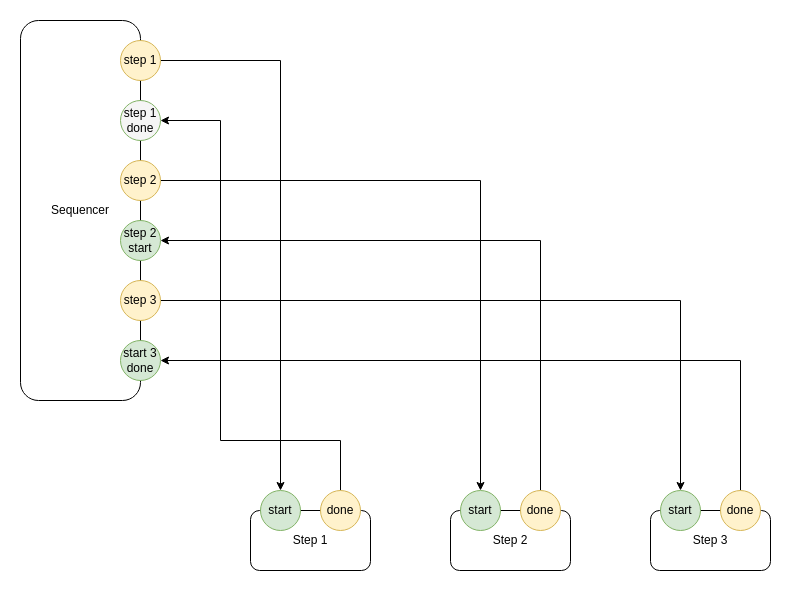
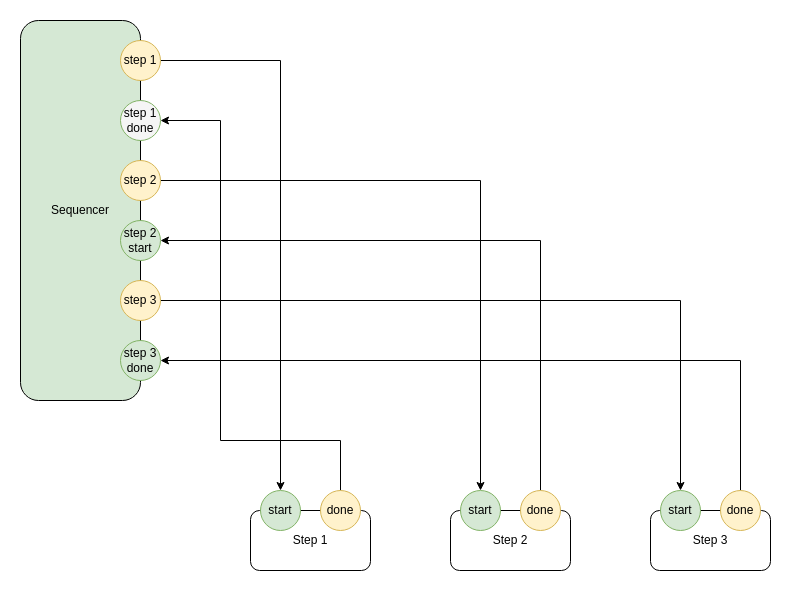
  <mxCell id="0" />
  <mxCell id="1" parent="0" />
- <mxCell id="2" value="Sequencer" style="rounded=1;whiteSpace=wrap;html=1;" vertex="1" parent="1"><mxGeometry x="20" y="20" width="120" height="380" as="geometry" /></mxCell>
+ <mxCell id="2" value="Sequencer" style="rounded=1;whiteSpace=wrap;html=1;fillColor=#d5e8d4;" vertex="1" parent="1"><mxGeometry x="20" y="20" width="120" height="380" as="geometry" /></mxCell>
  <mxCell id="3" value="Step 1" style="rounded=1;whiteSpace=wrap;html=1;" vertex="1" parent="1"><mxGeometry x="250" y="510" width="120" height="60" as="geometry" /></mxCell>
  <mxCell id="4" style="edgeStyle=orthogonalEdgeStyle;rounded=0;orthogonalLoop=1;jettySize=auto;html=1;" edge="1" parent="1" source="5" target="7"><mxGeometry relative="1" as="geometry" /></mxCell>
  <mxCell id="5" value="step 1" style="ellipse;whiteSpace=wrap;html=1;aspect=fixed;fillColor=#fff2cc;strokeColor=#d6b656;" vertex="1" parent="1"><mxGeometry x="120" y="40" width="40" height="40" as="geometry" /></mxCell>
  <mxCell id="6" value="step 1 done" style="ellipse;whiteSpace=wrap;html=1;aspect=fixed;fillColor=#f5f5f5;strokeColor=#82b366;" vertex="1" parent="1"><mxGeometry x="120" y="100" width="40" height="40" as="geometry" /></mxCell>
  <mxCell id="7" value="start" style="ellipse;whiteSpace=wrap;html=1;aspect=fixed;fillColor=#d5e8d4;strokeColor=#82b366;" vertex="1" parent="1"><mxGeometry x="260" y="490" width="40" height="40" as="geometry" /></mxCell>
  <mxCell id="8" style="edgeStyle=orthogonalEdgeStyle;rounded=0;orthogonalLoop=1;jettySize=auto;html=1;" edge="1" parent="1" source="9" target="6"><mxGeometry relative="1" as="geometry"><Array as="points"><mxPoint x="340" y="440" /><mxPoint x="220" y="440" /><mxPoint x="220" y="120" /></Array></mxGeometry></mxCell>
  <mxCell id="9" value="done" style="ellipse;whiteSpace=wrap;html=1;aspect=fixed;fillColor=#fff2cc;strokeColor=#d6b656;" vertex="1" parent="1"><mxGeometry x="320" y="490" width="40" height="40" as="geometry" /></mxCell>
  <mxCell id="10" value="Step 2" style="rounded=1;whiteSpace=wrap;html=1;" vertex="1" parent="1"><mxGeometry x="450" y="510" width="120" height="60" as="geometry" /></mxCell>
  <mxCell id="11" value="start" style="ellipse;whiteSpace=wrap;html=1;aspect=fixed;fillColor=#d5e8d4;strokeColor=#82b366;" vertex="1" parent="1"><mxGeometry x="460" y="490" width="40" height="40" as="geometry" /></mxCell>
  <mxCell id="12" style="edgeStyle=orthogonalEdgeStyle;rounded=0;orthogonalLoop=1;jettySize=auto;html=1;exitX=0.5;exitY=0;exitDx=0;exitDy=0;entryX=1;entryY=0.5;entryDx=0;entryDy=0;" edge="1" parent="1" source="13" target="20"><mxGeometry relative="1" as="geometry" /></mxCell>
  <mxCell id="13" value="done" style="ellipse;whiteSpace=wrap;html=1;aspect=fixed;fillColor=#fff2cc;strokeColor=#d6b656;" vertex="1" parent="1"><mxGeometry x="520" y="490" width="40" height="40" as="geometry" /></mxCell>
  <mxCell id="14" value="Step 3" style="rounded=1;whiteSpace=wrap;html=1;" vertex="1" parent="1"><mxGeometry x="650" y="510" width="120" height="60" as="geometry" /></mxCell>
  <mxCell id="15" value="start" style="ellipse;whiteSpace=wrap;html=1;aspect=fixed;fillColor=#d5e8d4;strokeColor=#82b366;" vertex="1" parent="1"><mxGeometry x="660" y="490" width="40" height="40" as="geometry" /></mxCell>
  <mxCell id="16" style="edgeStyle=orthogonalEdgeStyle;rounded=0;orthogonalLoop=1;jettySize=auto;html=1;exitX=0.5;exitY=0;exitDx=0;exitDy=0;entryX=1;entryY=0.5;entryDx=0;entryDy=0;" edge="1" parent="1" source="17" target="23"><mxGeometry relative="1" as="geometry" /></mxCell>
  <mxCell id="17" value="done" style="ellipse;whiteSpace=wrap;html=1;aspect=fixed;fillColor=#fff2cc;strokeColor=#d6b656;" vertex="1" parent="1"><mxGeometry x="720" y="490" width="40" height="40" as="geometry" /></mxCell>
  <mxCell id="18" style="edgeStyle=orthogonalEdgeStyle;rounded=0;orthogonalLoop=1;jettySize=auto;html=1;entryX=0.5;entryY=0;entryDx=0;entryDy=0;" edge="1" parent="1" source="19" target="11"><mxGeometry relative="1" as="geometry" /></mxCell>
  <mxCell id="19" value="step 2" style="ellipse;whiteSpace=wrap;html=1;aspect=fixed;fillColor=#fff2cc;strokeColor=#d6b656;" vertex="1" parent="1"><mxGeometry x="120" y="160" width="40" height="40" as="geometry" /></mxCell>
  <mxCell id="20" value="step 2 start" style="ellipse;whiteSpace=wrap;html=1;aspect=fixed;fillColor=#d5e8d4;strokeColor=#82b366;" vertex="1" parent="1"><mxGeometry x="120" y="220" width="40" height="40" as="geometry" /></mxCell>
  <mxCell id="21" style="edgeStyle=orthogonalEdgeStyle;rounded=0;orthogonalLoop=1;jettySize=auto;html=1;exitX=1;exitY=0.5;exitDx=0;exitDy=0;entryX=0.5;entryY=0;entryDx=0;entryDy=0;" edge="1" parent="1" source="22" target="15"><mxGeometry relative="1" as="geometry" /></mxCell>
  <mxCell id="22" value="step 3" style="ellipse;whiteSpace=wrap;html=1;aspect=fixed;fillColor=#fff2cc;strokeColor=#d6b656;" vertex="1" parent="1"><mxGeometry x="120" y="280" width="40" height="40" as="geometry" /></mxCell>
- <mxCell id="23" value="start 3 done" style="ellipse;whiteSpace=wrap;html=1;aspect=fixed;fillColor=#d5e8d4;strokeColor=#82b366;" vertex="1" parent="1"><mxGeometry x="120" y="340" width="40" height="40" as="geometry" /></mxCell>
+ <mxCell id="23" value="step 3 done" style="ellipse;whiteSpace=wrap;html=1;aspect=fixed;fillColor=#d5e8d4;strokeColor=#82b366;" vertex="1" parent="1"><mxGeometry x="120" y="340" width="40" height="40" as="geometry" /></mxCell>
